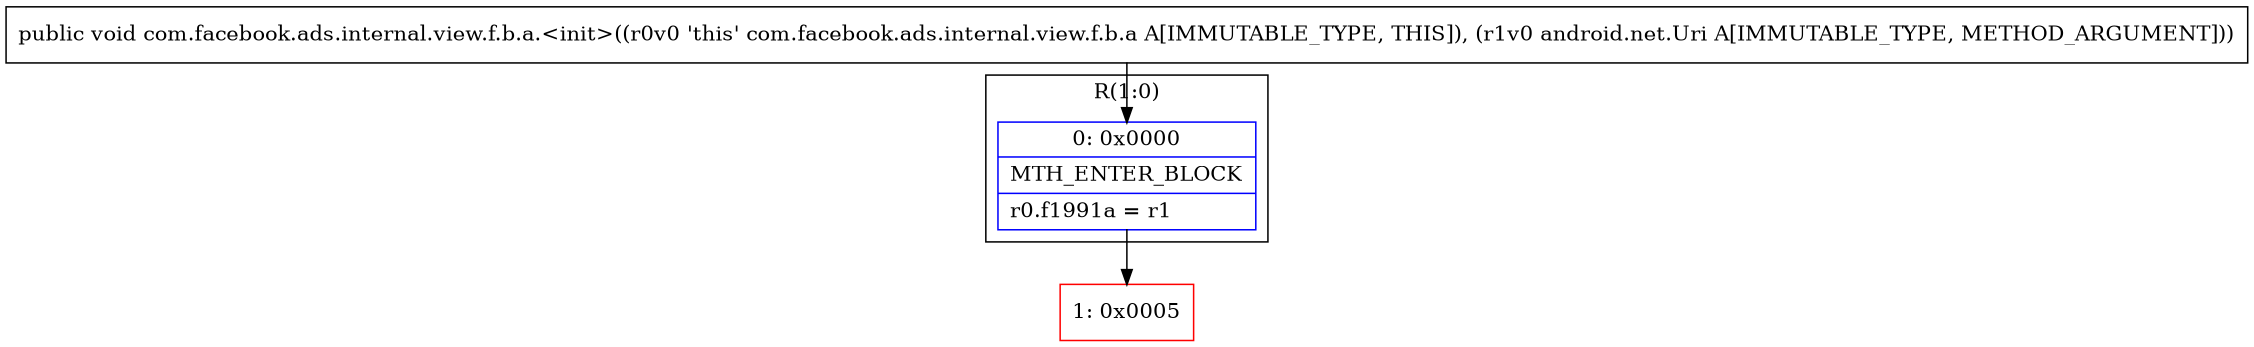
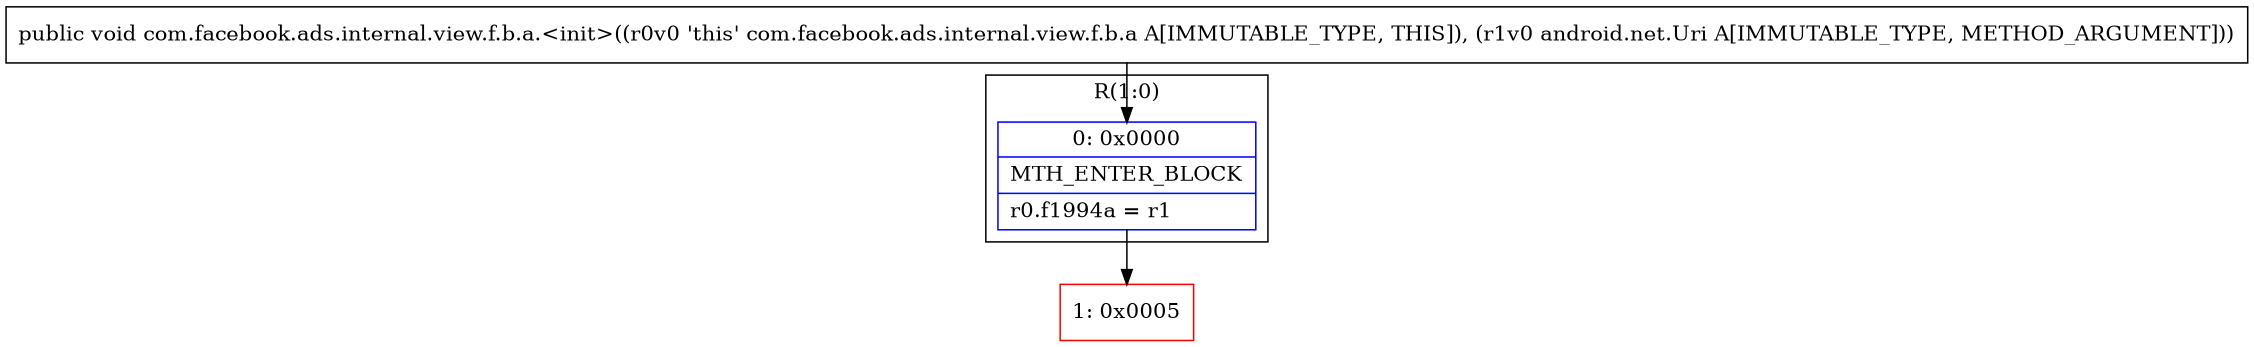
  digraph {
    node [shape=record]
-   n1 [color=blue label="{0\:\ 0x0000|MTH_ENTER_BLOCK\l|r0.f1991a = r1\l}"]
+   n1 [color=blue label="{0\:\ 0x0000|MTH_ENTER_BLOCK\l|r0.f1994a = r1\l}"]
    n2 [color=red label="{1\:\ 0x0005}"]
    n3 [label="{public void com.facebook.ads.internal.view.f.b.a.\<init\>((r0v0 'this' com.facebook.ads.internal.view.f.b.a A[IMMUTABLE_TYPE, THIS]), (r1v0 android.net.Uri A[IMMUTABLE_TYPE, METHOD_ARGUMENT])) }"]
    subgraph cluster_1 {
      label="R(1:0)"
      n1
    }
    n1 -> n2
    n3 -> n1
  }
